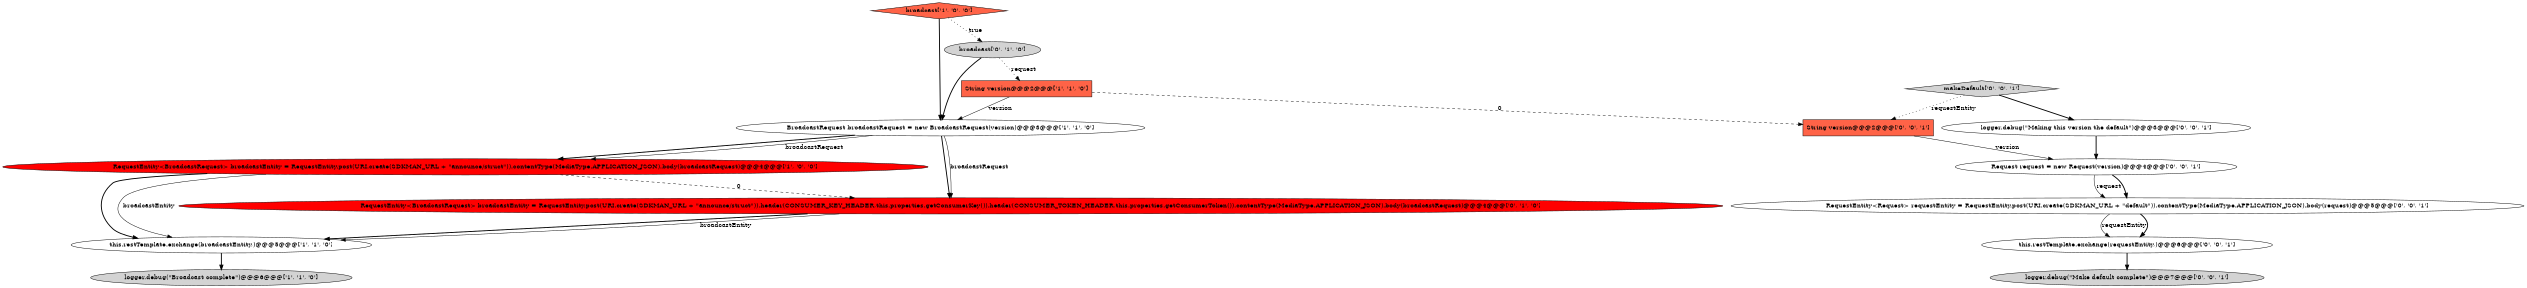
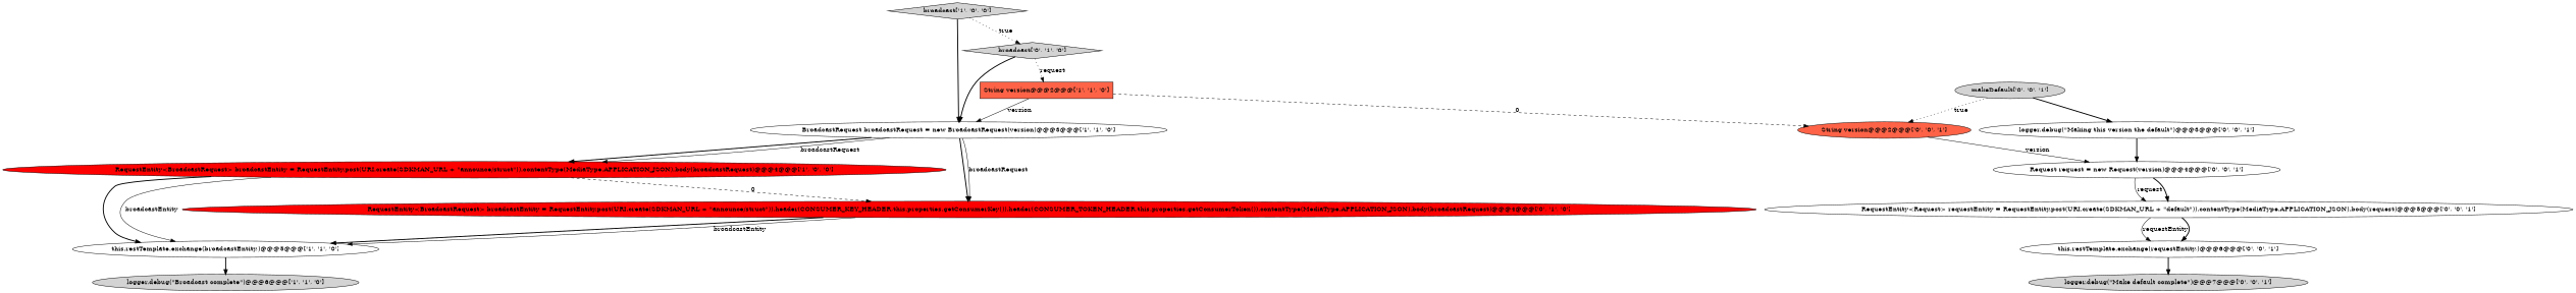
  digraph {
    node [fillcolor=white shape=ellipse style=filled]
    edge [style=bold]
    n1 [fillcolor=lightgray label="logger.debug(\"Broadcast complete\")@@@6@@@['1', '1', '0']"]
    n2 [label="this.restTemplate.exchange(requestEntity,)@@@6@@@['0', '0', '1']"]
    n3 [fillcolor=lightgray label="logger.debug(\"Make default complete\")@@@7@@@['0', '0', '1']"]
-   n4 [fillcolor=tomato label="broadcast['1', '0', '0']" shape=diamond]
+   n4 [fillcolor=lightgray label="broadcast['1', '0', '0']" shape=diamond]
    n5 [label="BroadcastRequest broadcastRequest = new BroadcastRequest(version)@@@3@@@['1', '1', '0']"]
-   n6 [fillcolor=lightgray label="broadcast['0', '1', '0']"]
+   n6 [fillcolor=lightgray label="broadcast['0', '1', '0']" shape=diamond]
    n7 [fillcolor=tomato label="String version@@@2@@@['1', '1', '0']" shape=box]
-   n8 [fillcolor=tomato label="String version@@@2@@@['0', '0', '1']" shape=box]
+   n8 [fillcolor=tomato label="String version@@@2@@@['0', '0', '1']"]
    n9 [fillcolor=red label="RequestEntity<BroadcastRequest> broadcastEntity = RequestEntity.post(URI.create(SDKMAN_URL + \"announce/struct\")).contentType(MediaType.APPLICATION_JSON).body(broadcastRequest)@@@4@@@['1', '0', '0']"]
    n10 [fillcolor=red label="RequestEntity<BroadcastRequest> broadcastEntity = RequestEntity.post(URI.create(SDKMAN_URL + \"announce/struct\")).header(CONSUMER_KEY_HEADER,this.properties.getConsumerKey()).header(CONSUMER_TOKEN_HEADER,this.properties.getConsumerToken()).contentType(MediaType.APPLICATION_JSON).body(broadcastRequest)@@@4@@@['0', '1', '0']"]
    n11 [label="Request request = new Request(version)@@@4@@@['0', '0', '1']"]
-   n12 [fillcolor=lightgray label="makeDefault['0', '0', '1']" shape=diamond]
+   n12 [fillcolor=lightgray label="makeDefault['0', '0', '1']"]
    n13 [label="logger.debug(\"Making this version the default\")@@@3@@@['0', '0', '1']"]
    n14 [label="RequestEntity<Request> requestEntity = RequestEntity.post(URI.create(SDKMAN_URL + \"default\")).contentType(MediaType.APPLICATION_JSON).body(request)@@@5@@@['0', '0', '1']"]
    n15 [label="this.restTemplate.exchange(broadcastEntity,)@@@5@@@['1', '1', '0']"]
    n2 -> n3
    n4 -> n5
    n4 -> n6 [label=true style=dotted]
    n5 -> n9
    n5 -> n9 [label=broadcastRequest style=solid]
    n5 -> n10 [label=broadcastRequest style=solid]
    n5 -> n10
    n6 -> n5
    n6 -> n7 [label=request style=dotted]
    n7 -> n5 [label=version style=solid]
    n7 -> n8 [label=0 style=dashed]
    n8 -> n11 [label=version style=solid]
    n9 -> n10 [label=0 style=dashed]
    n9 -> n15
    n9 -> n15 [label=broadcastEntity style=solid]
    n10 -> n15
    n10 -> n15 [label=broadcastEntity style=solid]
    n11 -> n14 [label=request style=solid]
    n11 -> n14
-   n12 -> n8 [label=requestEntity style=dotted]
+   n12 -> n8 [label=true style=dotted]
    n12 -> n13
    n13 -> n11
    n14 -> n2 [label=requestEntity style=solid]
    n14 -> n2
    n15 -> n1
  }
